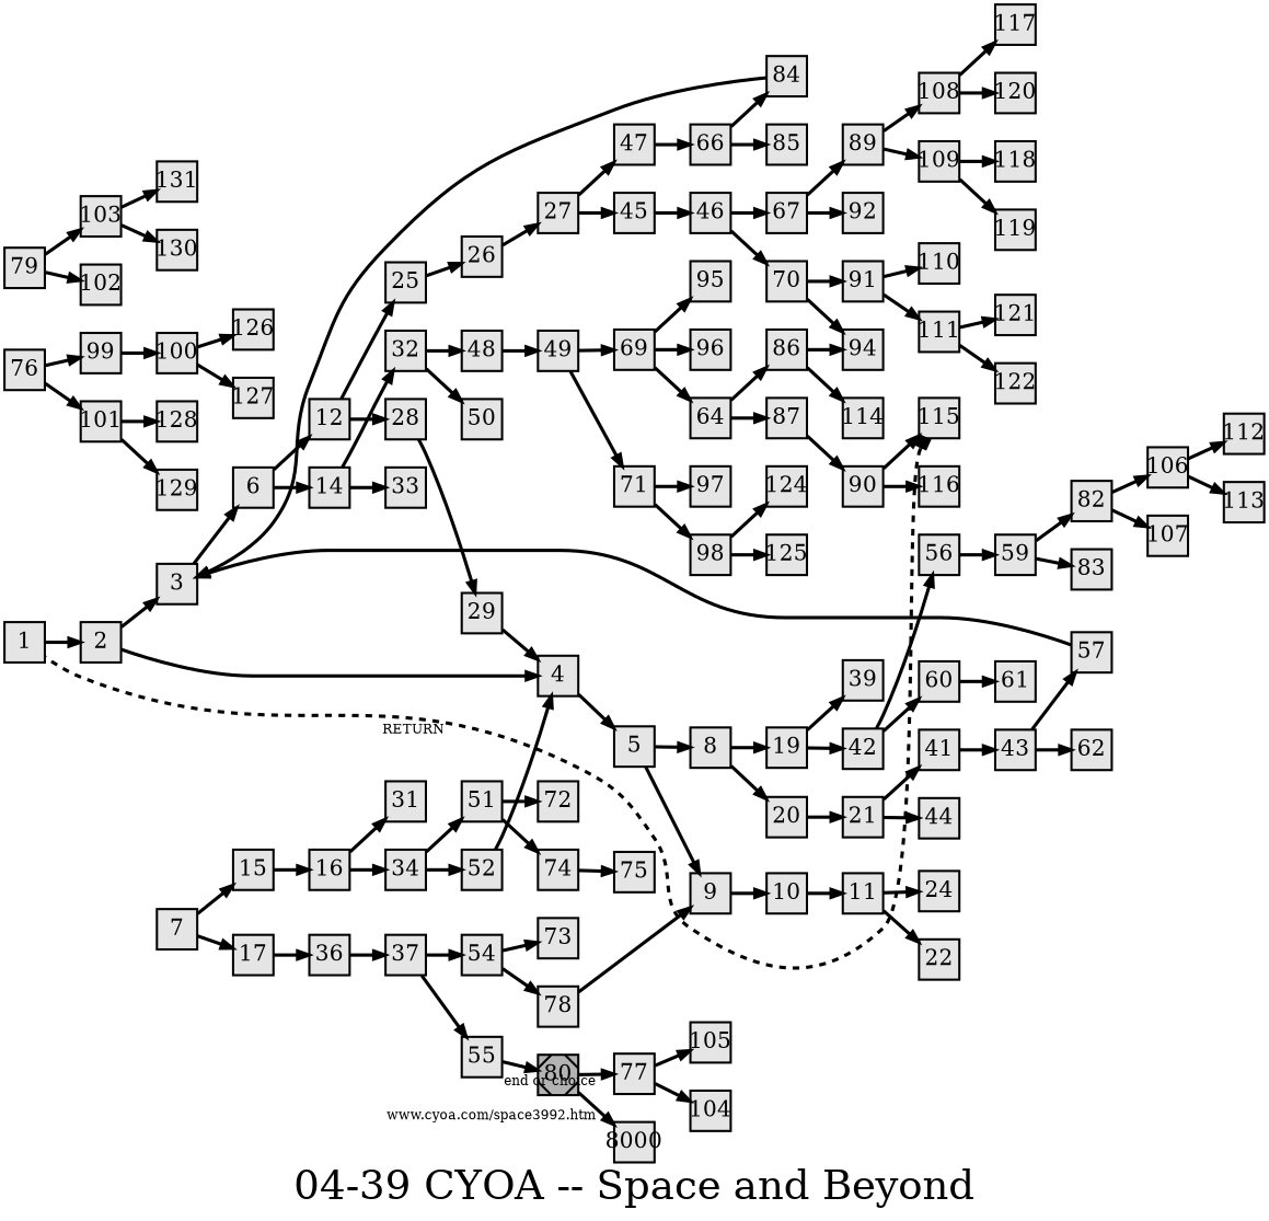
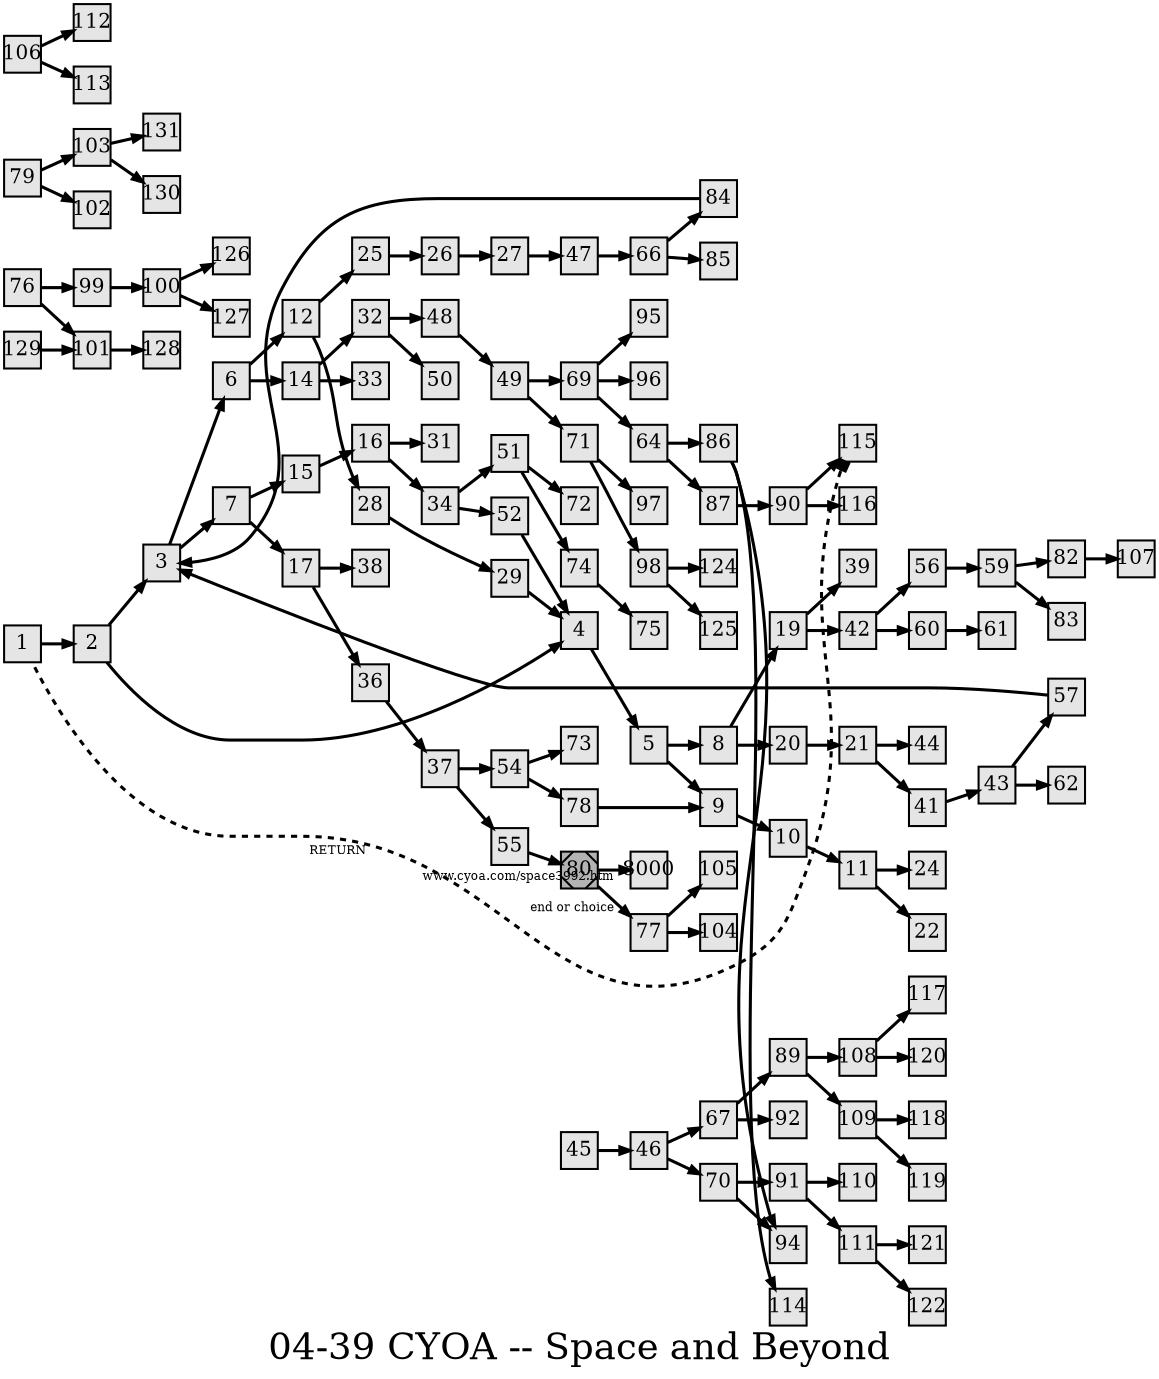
  digraph {
    fontsize=36
    label="04-39 CYOA -- Space and Beyond"
    nodesep=0.35
    ordering=out
    rankdir=LR
    ranksep=0.45
    node [fillcolor=grey90 fixedsize=true fontsize=20 labelfloat=true margin="0,0" penwidth=2 regular=true shape=rect style=filled]
    edge [fontsize=12 labelfloat=true penwidth=3]
    1
    2
    3
    4
    6
    7
    5
    12
    14
    15
    17
    8
    9
    25
    28
    32
    33
    16
    36
+   38
    19
    20
    10
    39
    42
    21
    11
    26
    29
    48
    50
    31
    34
    37
    56
    60
    41
    44
    24
    22
    27
    49
    51
    52
    72
    74
    54
    55
    59
    61
    43
    57
    62
    47
    45
    66
    46
    84
    85
    64
    86
    87
    67
    70
    69
    71
    75
    73
    78
    80 [fillcolor=grey70 shape=Msquare]
    77
    8000
    82
    83
    89
    92
    91
    94
    108
    109
    110
    111
    114
    90
    95
    96
    97
    98
    124
    125
    76
    99
    101
    79
    103
    102
    105
    104
    106
    107
    112
    113
    115
    116
    117
    120
    118
    119
    121
    122
    100
    128
    129
    126
    127
    131
    130
    1 -> 2
    2 -> 3
    2 -> 4
    3 -> 6
+   3 -> 7
    4 -> 5
    6 -> 12
    6 -> 14
    7 -> 15
    7 -> 17
    5 -> 8
    5 -> 9
    12 -> 25
    12 -> 28
    14 -> 32
    14 -> 33
    15 -> 16
    17 -> 36
+   17 -> 38
    8 -> 19
    8 -> 20
    9 -> 10
    25 -> 26
    28 -> 29
    32 -> 48
    32 -> 50
    16 -> 31
    16 -> 34
    36 -> 37
    19 -> 39
    19 -> 42
    20 -> 21
    10 -> 11
    42 -> 56
    42 -> 60
    21 -> 41
    21 -> 44
    11 -> 24
    11 -> 22
    26 -> 27
    29 -> 4
    48 -> 49
    34 -> 51
    34 -> 52
    37 -> 54
    37 -> 55
    56 -> 59
    60 -> 61
    41 -> 43
    27 -> 47
-   27 -> 45
    49 -> 69
    49 -> 71
    51 -> 72
    51 -> 74
    52 -> 4
    74 -> 75
    54 -> 73
    54 -> 78
    55 -> 80
    59 -> 82
    59 -> 83
    43 -> 57
    43 -> 62
    57 -> 3
    47 -> 66
    45 -> 46
    66 -> 84
    66 -> 85
    46 -> 67
    46 -> 70
    84 -> 3
    64 -> 86
    64 -> 87
    86 -> 94
    86 -> 114
    87 -> 90
    67 -> 89
    67 -> 92
    70 -> 91
    70 -> 94
    69 -> 64
    69 -> 95
    69 -> 96
    71 -> 97
    71 -> 98
    78 -> 9
    80 -> 77 [xlabel="end or choice"]
    80 -> 8000 [xlabel="www.cyoa.com/space3992.htm"]
    77 -> 105
    77 -> 104
-   82 -> 106
    82 -> 107
    89 -> 108
    89 -> 109
    91 -> 110
    91 -> 111
    108 -> 117
    108 -> 120
    109 -> 118
    109 -> 119
    111 -> 121
    111 -> 122
    90 -> 115
    90 -> 116
    98 -> 124
    98 -> 125
    76 -> 99
    76 -> 101
    99 -> 100
    101 -> 128
-   101 -> 129
+   129 -> 101
    79 -> 103
    79 -> 102
    103 -> 131
    103 -> 130
    106 -> 112
    106 -> 113
    115 -> 1 [arrowhead=none arrowtail=box constraint=false dir=both style=dashed xlabel=RETURN]
    100 -> 126
    100 -> 127
  }
